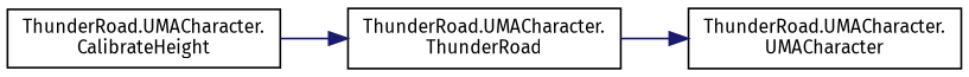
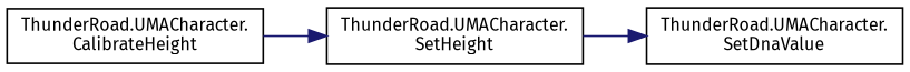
  digraph {
    fontname="Fira Sans"
    rankdir=LR
    node [color=black fillcolor=white fontname="Fira Sans" fontsize=10 shape=record style=filled]
    edge [color=midnightblue fontname="Fira Sans" fontsize=10 labelfontname=Helvetica labelfontsize=10 style=solid]
    n1 [height=0.2 label="ThunderRoad.UMACharacter.\lCalibrateHeight" width=0.4]
-   n2 [height=0.2 label="ThunderRoad.UMACharacter.\lThunderRoad" width=0.4]
-   n3 [height=0.2 label="ThunderRoad.UMACharacter.\lUMACharacter" width=0.4]
+   n2 [height=0.2 label="ThunderRoad.UMACharacter.\lSetHeight" width=0.4]
+   n3 [height=0.2 label="ThunderRoad.UMACharacter.\lSetDnaValue" width=0.4]
    n1 -> n2
    n2 -> n3
  }
